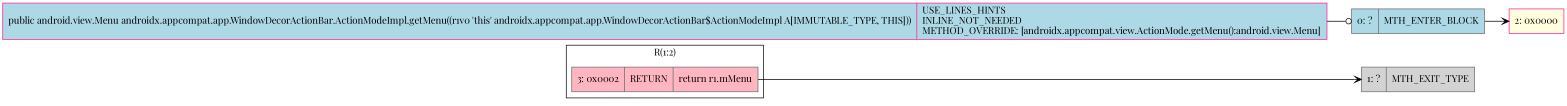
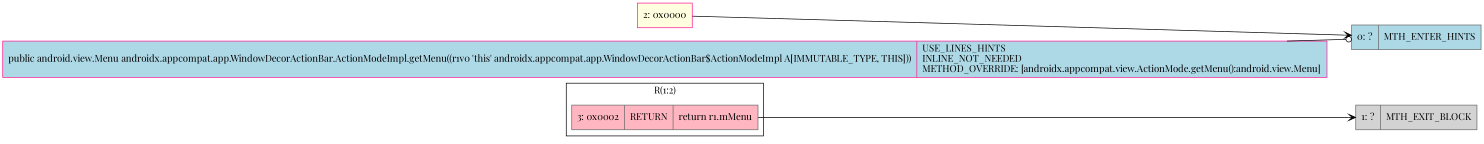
  digraph {
    fontname="Playfair Display"
    rankdir=LR
    node [color=gray40 fillcolor=lightblue fontname="Playfair Display" shape=record style=filled]
    edge [arrowhead=vee fontname="Playfair Display"]
    n1 [fillcolor=lightpink label="{3\:\ 0x0002|RETURN\l|return r1.mMenu\l}"]
-   n2 [fillcolor=lightgrey label="{1\:\ ?|MTH_EXIT_TYPE\l}"]
-   n3 [label="{0\:\ ?|MTH_ENTER_BLOCK\l}"]
+   n2 [fillcolor=lightgrey label="{1\:\ ?|MTH_EXIT_BLOCK\l}"]
+   n3 [label="{0\:\ ?|MTH_ENTER_HINTS\l}"]
    n4 [color=deeppink fillcolor=lightyellow label="{2\:\ 0x0000}"]
    n5 [color=deeppink label="{public android.view.Menu androidx.appcompat.app.WindowDecorActionBar.ActionModeImpl.getMenu((r1v0 'this' androidx.appcompat.app.WindowDecorActionBar$ActionModeImpl A[IMMUTABLE_TYPE, THIS]))  | USE_LINES_HINTS\lINLINE_NOT_NEEDED\lMETHOD_OVERRIDE: [androidx.appcompat.view.ActionMode.getMenu():android.view.Menu]\l}"]
    subgraph cluster_1 {
      label="R(1:2)"
      n1
    }
    n1 -> n2
-   n3 -> n4
+   n4 -> n3
    n5 -> n3 [arrowhead=odot]
  }
